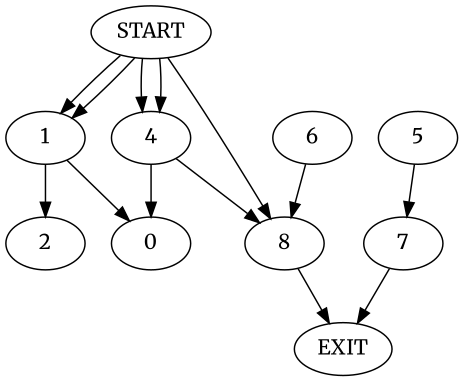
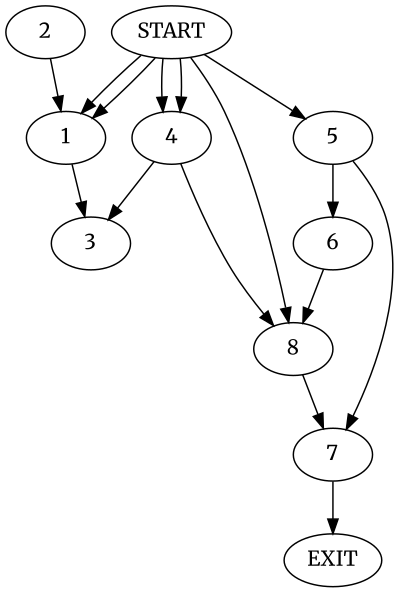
  digraph {
    fontname=Merriweather
    node [fontname=Merriweather]
    edge [fontname=Merriweather]
    n1 [label=START]
    1
    4
    5
    8
    2
-   3 [label=0]
+   3
    6
    7
    n10 [label=EXIT]
    n1 -> 1
    n1 -> 1 [tailport=s2]
    n1 -> 4 [tailport=s3]
    n1 -> 4 [tailport=s4]
+   n1 -> 5 [tailport=s5]
    n1 -> 8
-   1 -> 2
+   2 -> 1
    1 -> 3
    4 -> 8
    4 -> 3
+   5 -> 6
    5 -> 7
-   8 -> n10
+   8 -> 7
    6 -> 8
    7 -> n10
  }
